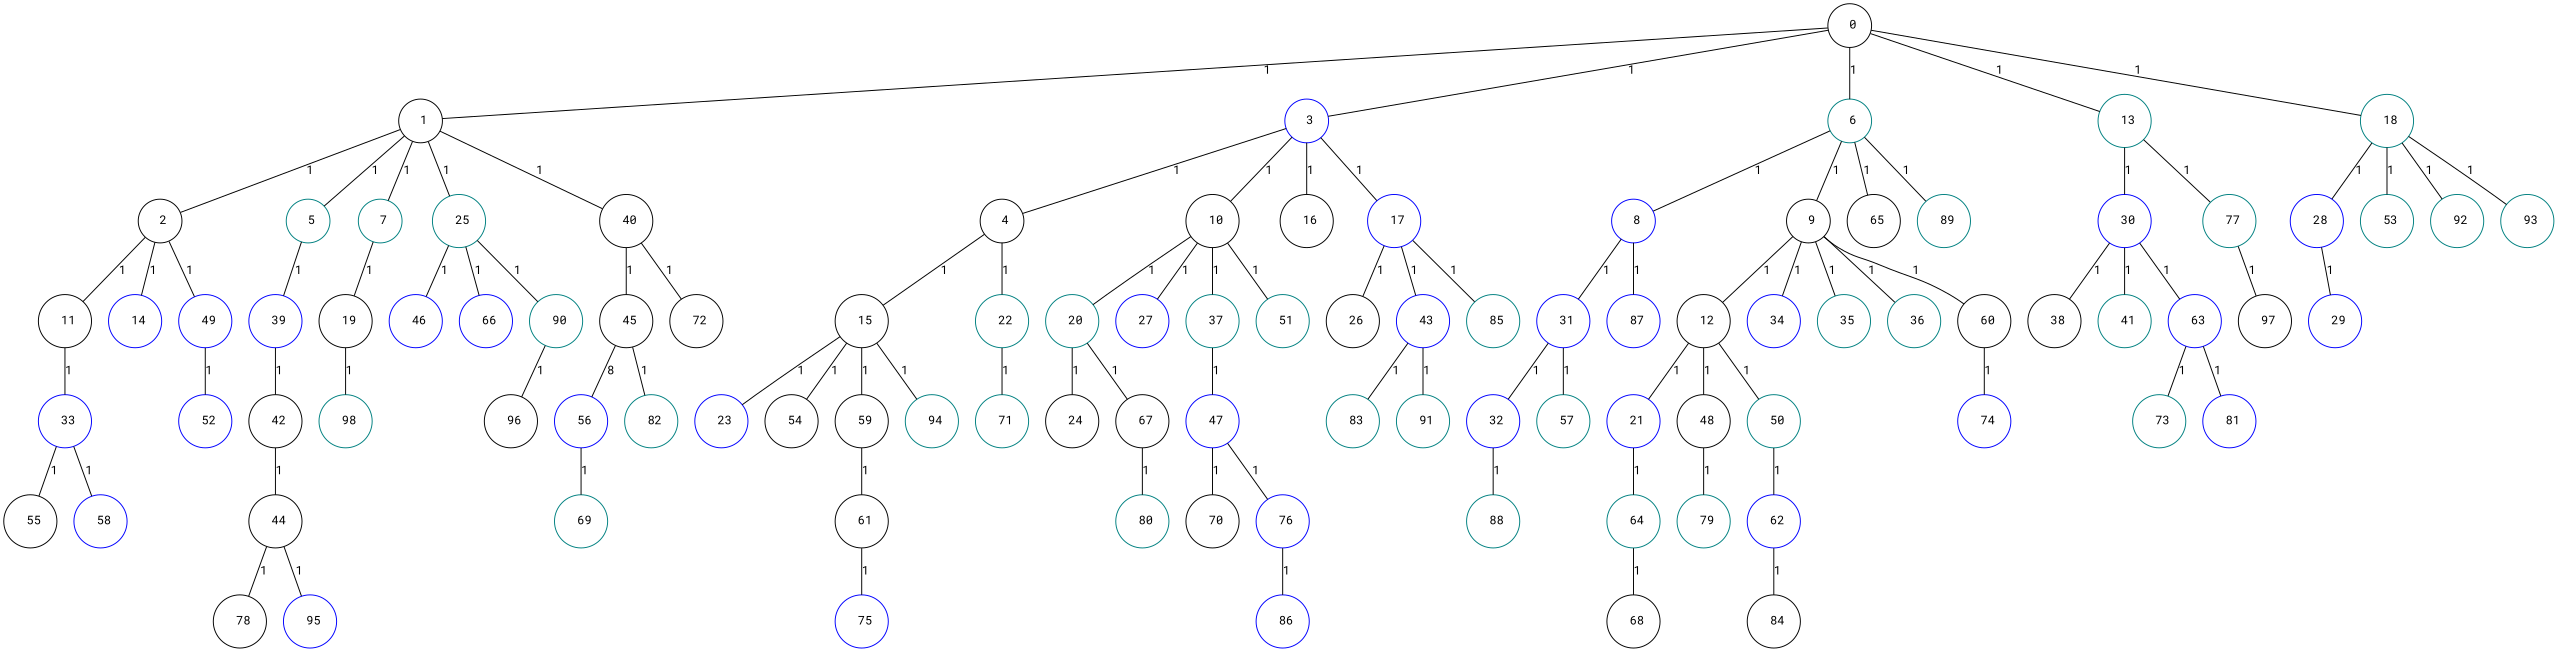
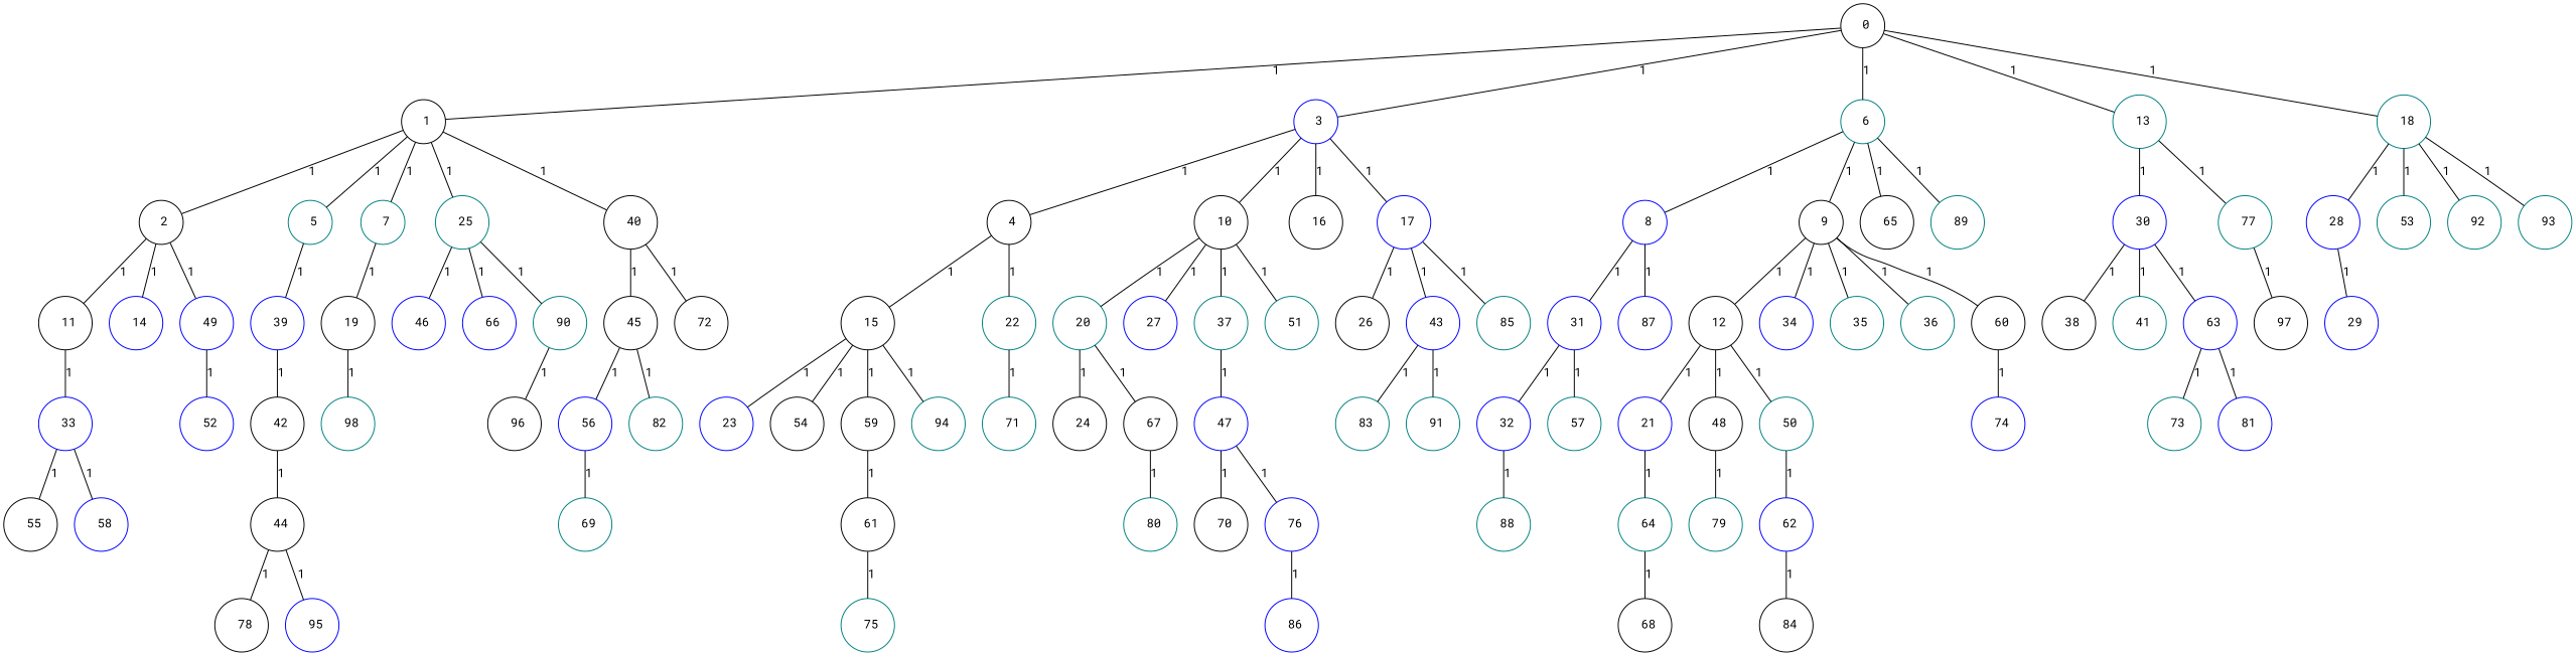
  graph {
    fixedsize="true;"
    fontname="Roboto Mono"
    node [color=teal fontname="Roboto Mono" fontsize=12 hight=.12 shape=circle]
    edge [fontname="Roboto Mono" fontsize=12]
    n1 [color=black label=" 0" width=.12]
    n2 [color=black label=" 1" width=.12]
    n3 [color=blue label=" 3" width=.12]
    n4 [label=" 6" width=.12]
    n5 [label=" 13" width=.12]
    n6 [label=" 18" width=.12]
    n7 [color=black label=" 2" width=.12]
    n8 [label=" 5" width=.12]
    n9 [label=" 7" width=.12]
    n10 [label=" 25" width=.12]
    n11 [color=black label=" 40" width=.12]
    n12 [color=black label=" 4" width=.12]
    n13 [color=black label=" 10" width=.12]
    n14 [color=black label=" 16" width=.12]
    n15 [color=blue label=" 17" width=.12]
    n16 [color=blue label=" 8" width=.12]
    n17 [color=black label=" 9" width=.12]
    n18 [color=black label=" 65" width=.12]
    n19 [label=" 89" width=.12]
    n20 [color=blue label=" 30" width=.12]
    n21 [label=" 77" width=.12]
    n22 [color=blue label=" 28" width=.12]
    n23 [label=" 53" width=.12]
    n24 [label=" 92" width=.12]
    n25 [label=" 93" width=.12]
    n26 [color=black label=" 11" width=.12]
    n27 [color=blue label=" 14" width=.12]
    n28 [color=blue label=" 49" width=.12]
    n29 [color=blue label=" 39" width=.12]
    n30 [color=black label=" 19" width=.12]
    n31 [color=blue label=" 46" width=.12]
    n32 [color=blue label=" 66" width=.12]
    n33 [label=" 90" width=.12]
    n34 [color=black label=" 45" width=.12]
    n35 [color=black label=" 72" width=.12]
    n36 [color=blue label=" 33" width=.12]
    n37 [color=blue label=" 52" width=.12]
    n38 [color=black label=" 15" width=.12]
    n39 [label=" 22" width=.12]
    n40 [label=" 20" width=.12]
    n41 [color=blue label=" 27" width=.12]
    n42 [label=" 37" width=.12]
    n43 [label=" 51" width=.12]
    n44 [color=black label=" 26" width=.12]
    n45 [color=blue label=" 43" width=.12]
    n46 [label=" 85" width=.12]
    n47 [color=blue label=" 23" width=.12]
    n48 [color=black label=" 54" width=.12]
    n49 [color=black label=" 59" width=.12]
    n50 [label=" 94" width=.12]
    n51 [label=" 71" width=.12]
    n52 [color=black label=" 42" width=.12]
    n53 [color=blue label=" 31" width=.12]
    n54 [color=blue label=" 87" width=.12]
    n55 [color=black label=" 12" width=.12]
    n56 [color=blue label=" 34" width=.12]
    n57 [label=" 35" width=.12]
    n58 [label=" 36" width=.12]
    n59 [color=black label=" 60" width=.12]
    n60 [label=" 98" width=.12]
    n61 [color=blue label=" 32" width=.12]
    n62 [label=" 57" width=.12]
    n63 [color=blue label=" 21" width=.12]
    n64 [color=black label=" 48" width=.12]
    n65 [label=" 50" width=.12]
    n66 [color=blue label=" 74" width=.12]
    n67 [color=black label=" 24" width=.12]
    n68 [color=black label=" 67" width=.12]
    n69 [color=blue label=" 47" width=.12]
    n70 [color=black label=" 55" width=.12]
    n71 [color=blue label=" 58" width=.12]
    n72 [label=" 64" width=.12]
    n73 [label=" 79" width=.12]
    n74 [color=blue label=" 62" width=.12]
    n75 [color=black label=" 38" width=.12]
    n76 [label=" 41" width=.12]
    n77 [color=blue label=" 63" width=.12]
    n78 [color=black label=" 97" width=.12]
    n79 [color=black label=" 61" width=.12]
    n80 [label=" 83" width=.12]
    n81 [label=" 91" width=.12]
    n82 [color=blue label=" 29" width=.12]
    n83 [label=" 80" width=.12]
    n84 [color=black label=" 68" width=.12]
    n85 [color=black label=" 96" width=.12]
    n86 [label=" 73" width=.12]
    n87 [color=blue label=" 81" width=.12]
    n88 [label=" 88" width=.12]
    n89 [color=black label=" 70" width=.12]
    n90 [color=blue label=" 76" width=.12]
    n91 [color=black label=" 44" width=.12]
    n92 [color=blue label=" 56" width=.12]
    n93 [label=" 82" width=.12]
    n94 [color=black label=" 78" width=.12]
    n95 [color=blue label=" 95" width=.12]
    n96 [label=" 69" width=.12]
    n97 [color=blue label=" 86" width=.12]
    n98 [color=black label=" 84" width=.12]
-   n99 [color=blue label=" 75" width=.12]
+   n99 [label=" 75" width=.12]
    n1 -- n2 [label=1]
    n1 -- n3 [label=1]
    n1 -- n4 [label=1]
    n1 -- n5 [label=1]
    n1 -- n6 [label=1]
    n2 -- n7 [label=1]
    n2 -- n8 [label=1]
    n2 -- n9 [label=1]
    n2 -- n10 [label=1]
    n2 -- n11 [label=1]
    n3 -- n12 [label=1]
    n3 -- n13 [label=1]
    n3 -- n14 [label=1]
    n3 -- n15 [label=1]
    n4 -- n16 [label=1]
    n4 -- n17 [label=1]
    n4 -- n18 [label=1]
    n4 -- n19 [label=1]
    n5 -- n20 [label=1]
    n5 -- n21 [label=1]
    n6 -- n22 [label=1]
    n6 -- n23 [label=1]
    n6 -- n24 [label=1]
    n6 -- n25 [label=1]
    n7 -- n26 [label=1]
    n7 -- n27 [label=1]
    n7 -- n28 [label=1]
    n8 -- n29 [label=1]
    n9 -- n30 [label=1]
    n10 -- n31 [label=1]
    n10 -- n32 [label=1]
    n10 -- n33 [label=1]
    n11 -- n34 [label=1]
    n11 -- n35 [label=1]
    n12 -- n38 [label=1]
    n12 -- n39 [label=1]
    n13 -- n40 [label=1]
    n13 -- n41 [label=1]
    n13 -- n42 [label=1]
    n13 -- n43 [label=1]
    n15 -- n44 [label=1]
    n15 -- n45 [label=1]
    n15 -- n46 [label=1]
    n16 -- n53 [label=1]
    n16 -- n54 [label=1]
    n17 -- n55 [label=1]
    n17 -- n56 [label=1]
    n17 -- n57 [label=1]
    n17 -- n58 [label=1]
    n17 -- n59 [label=1]
    n20 -- n75 [label=1]
    n20 -- n76 [label=1]
    n20 -- n77 [label=1]
    n21 -- n78 [label=1]
    n22 -- n82 [label=1]
    n26 -- n36 [label=1]
    n28 -- n37 [label=1]
    n29 -- n52 [label=1]
    n30 -- n60 [label=1]
    n33 -- n85 [label=1]
-   n34 -- n92 [label=8]
+   n34 -- n92 [label=1]
    n34 -- n93 [label=1]
    n36 -- n70 [label=1]
    n36 -- n71 [label=1]
    n38 -- n47 [label=1]
    n38 -- n48 [label=1]
    n38 -- n49 [label=1]
    n38 -- n50 [label=1]
    n39 -- n51 [label=1]
    n40 -- n67 [label=1]
    n40 -- n68 [label=1]
    n42 -- n69 [label=1]
    n45 -- n80 [label=1]
    n45 -- n81 [label=1]
    n49 -- n79 [label=1]
    n52 -- n91 [label=1]
    n53 -- n61 [label=1]
    n53 -- n62 [label=1]
    n55 -- n63 [label=1]
    n55 -- n64 [label=1]
    n55 -- n65 [label=1]
    n59 -- n66 [label=1]
    n61 -- n88 [label=1]
    n63 -- n72 [label=1]
    n64 -- n73 [label=1]
    n65 -- n74 [label=1]
    n68 -- n83 [label=1]
    n69 -- n89 [label=1]
    n69 -- n90 [label=1]
    n72 -- n84 [label=1]
    n74 -- n98 [label=1]
    n77 -- n86 [label=1]
    n77 -- n87 [label=1]
    n79 -- n99 [label=1]
    n90 -- n97 [label=1]
    n91 -- n94 [label=1]
    n91 -- n95 [label=1]
    n92 -- n96 [label=1]
  }
